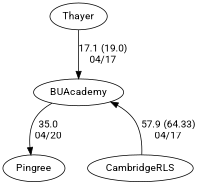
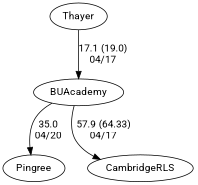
  digraph {
    fontname=Roboto
    node [fontname=Roboto]
    edge [fontname=Roboto random=random]
    Thayer
    BUAcademy
    Pingree
    CambridgeRLS
    Thayer -> BUAcademy [label="17.1 (19.0)\n04/17" weight=83]
    BUAcademy -> Pingree [label="35.0\n04/20" weight=65]
-   CambridgeRLS -> BUAcademy [label="57.9 (64.33)\n04/17" weight=43]
+   BUAcademy -> CambridgeRLS [label="57.9 (64.33)\n04/17" weight=43]
  }
